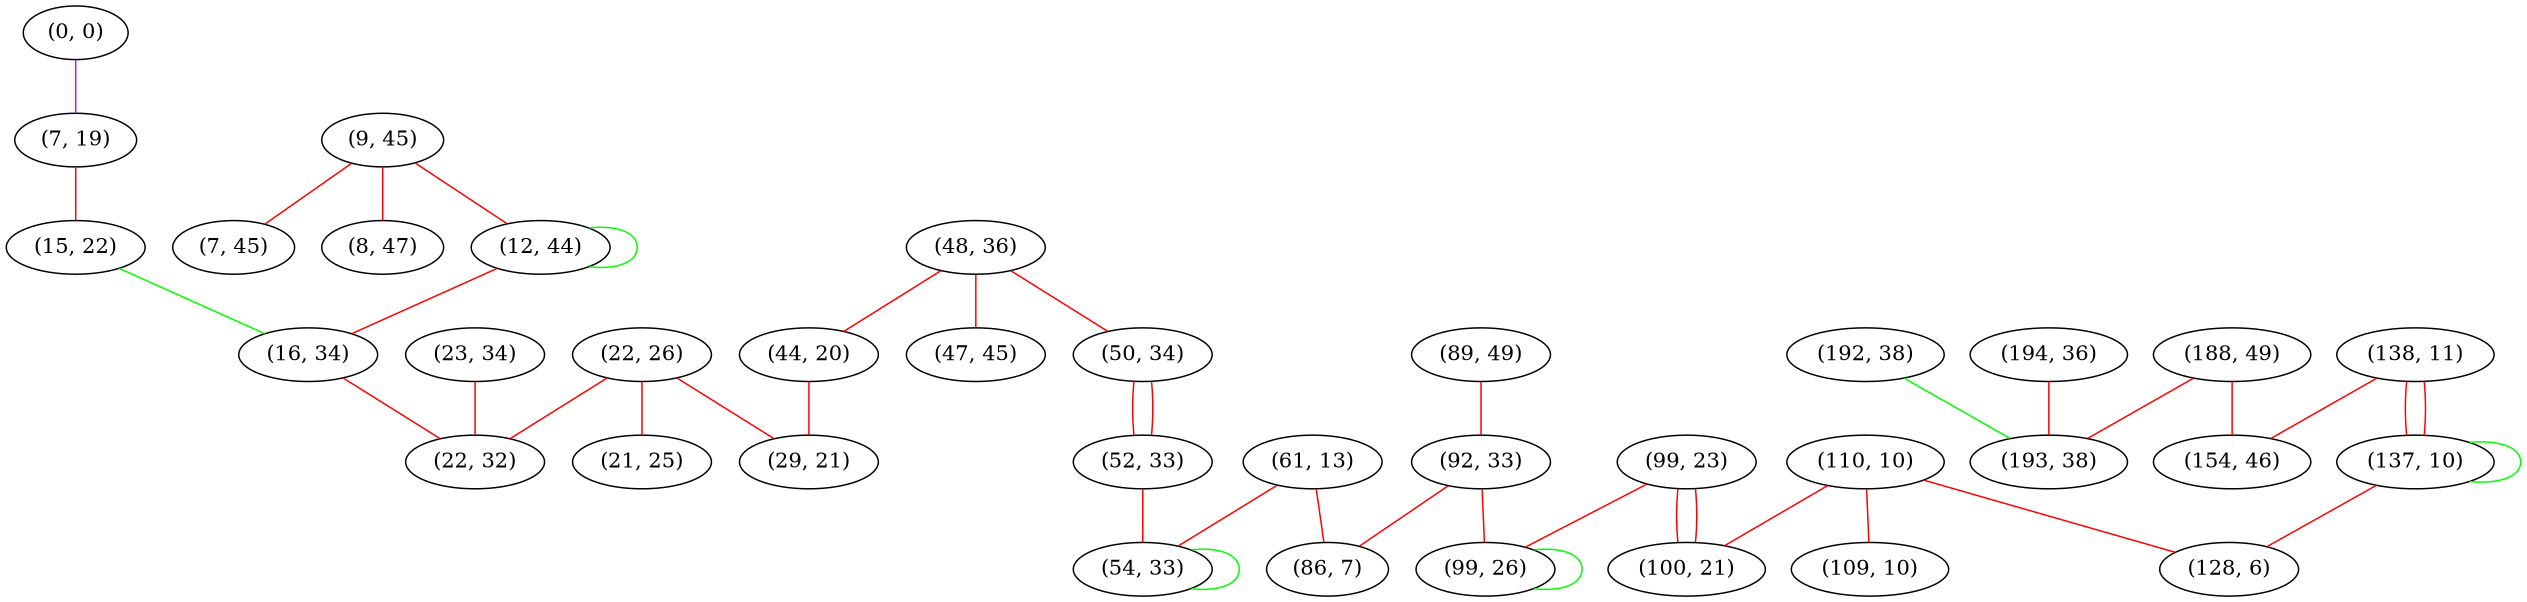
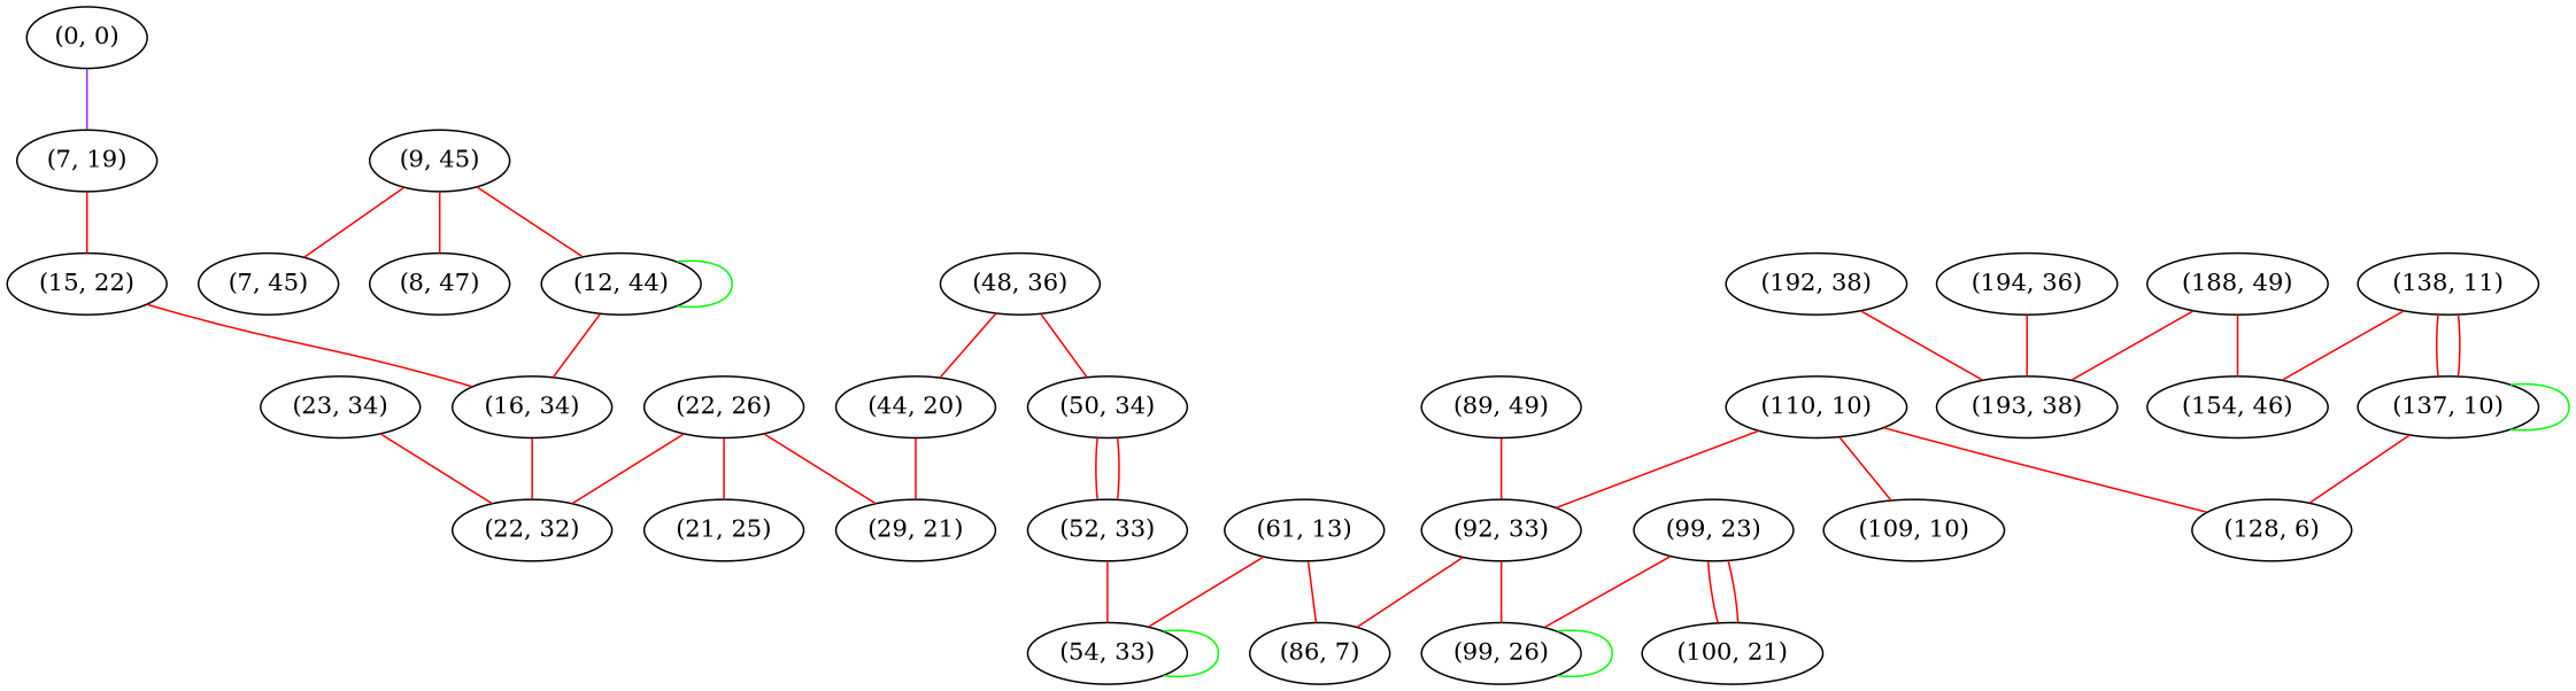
  graph {
    edge [color=red weight=1]
    "(9, 45)"
    "(12, 44)"
    "(7, 45)"
    "(8, 47)"
    "(16, 34)"
    "(22, 32)"
    n7 [label="(154, 46)"]
    "(138, 11)"
    "(137, 10)"
    "(128, 6)"
    "(89, 49)"
    "(92, 33)"
    "(99, 26)"
    "(86, 7)"
    "(48, 36)"
    "(44, 20)"
    "(50, 34)"
-   "(47, 45)"
    "(29, 21)"
    "(52, 33)"
    "(22, 26)"
    "(21, 25)"
    "(192, 38)"
    "(193, 38)"
    "(194, 36)"
    "(110, 10)"
    "(109, 10)"
    "(100, 21)"
    "(188, 49)"
    "(99, 23)"
    "(54, 33)"
    "(0, 0)"
    "(7, 19)"
    "(15, 22)"
    "(61, 13)"
    "(23, 34)"
    "(9, 45)" -- "(12, 44)"
    "(9, 45)" -- "(7, 45)"
    "(9, 45)" -- "(8, 47)"
    "(12, 44)" -- "(12, 44)" [color=green weight=2]
    "(12, 44)" -- "(16, 34)"
    "(16, 34)" -- "(22, 32)"
    "(138, 11)" -- n7
    "(138, 11)" -- "(137, 10)"
    "(138, 11)" -- "(137, 10)"
    "(137, 10)" -- "(137, 10)" [color=green weight=2]
    "(137, 10)" -- "(128, 6)"
    "(89, 49)" -- "(92, 33)"
    "(92, 33)" -- "(99, 26)"
    "(92, 33)" -- "(86, 7)"
    "(99, 26)" -- "(99, 26)" [color=green weight=2]
    "(48, 36)" -- "(44, 20)"
    "(48, 36)" -- "(50, 34)"
-   "(48, 36)" -- "(47, 45)"
    "(44, 20)" -- "(29, 21)"
    "(50, 34)" -- "(52, 33)"
    "(50, 34)" -- "(52, 33)"
    "(52, 33)" -- "(54, 33)"
    "(22, 26)" -- "(22, 32)"
    "(22, 26)" -- "(29, 21)"
    "(22, 26)" -- "(21, 25)"
-   "(192, 38)" -- "(193, 38)" [color=green]
+   "(192, 38)" -- "(193, 38)"
    "(194, 36)" -- "(193, 38)"
    "(110, 10)" -- "(128, 6)"
    "(110, 10)" -- "(109, 10)"
-   "(110, 10)" -- "(100, 21)"
+   "(110, 10)" -- "(92, 33)"
    "(188, 49)" -- n7
    "(188, 49)" -- "(193, 38)"
    "(99, 23)" -- "(99, 26)"
    "(99, 23)" -- "(100, 21)"
    "(99, 23)" -- "(100, 21)"
    "(54, 33)" -- "(54, 33)" [color=green weight=2]
    "(0, 0)" -- "(7, 19)" [color=purple weight=4]
    "(7, 19)" -- "(15, 22)"
-   "(15, 22)" -- "(16, 34)" [color=green]
+   "(15, 22)" -- "(16, 34)"
    "(61, 13)" -- "(86, 7)"
    "(61, 13)" -- "(54, 33)"
    "(23, 34)" -- "(22, 32)"
  }
